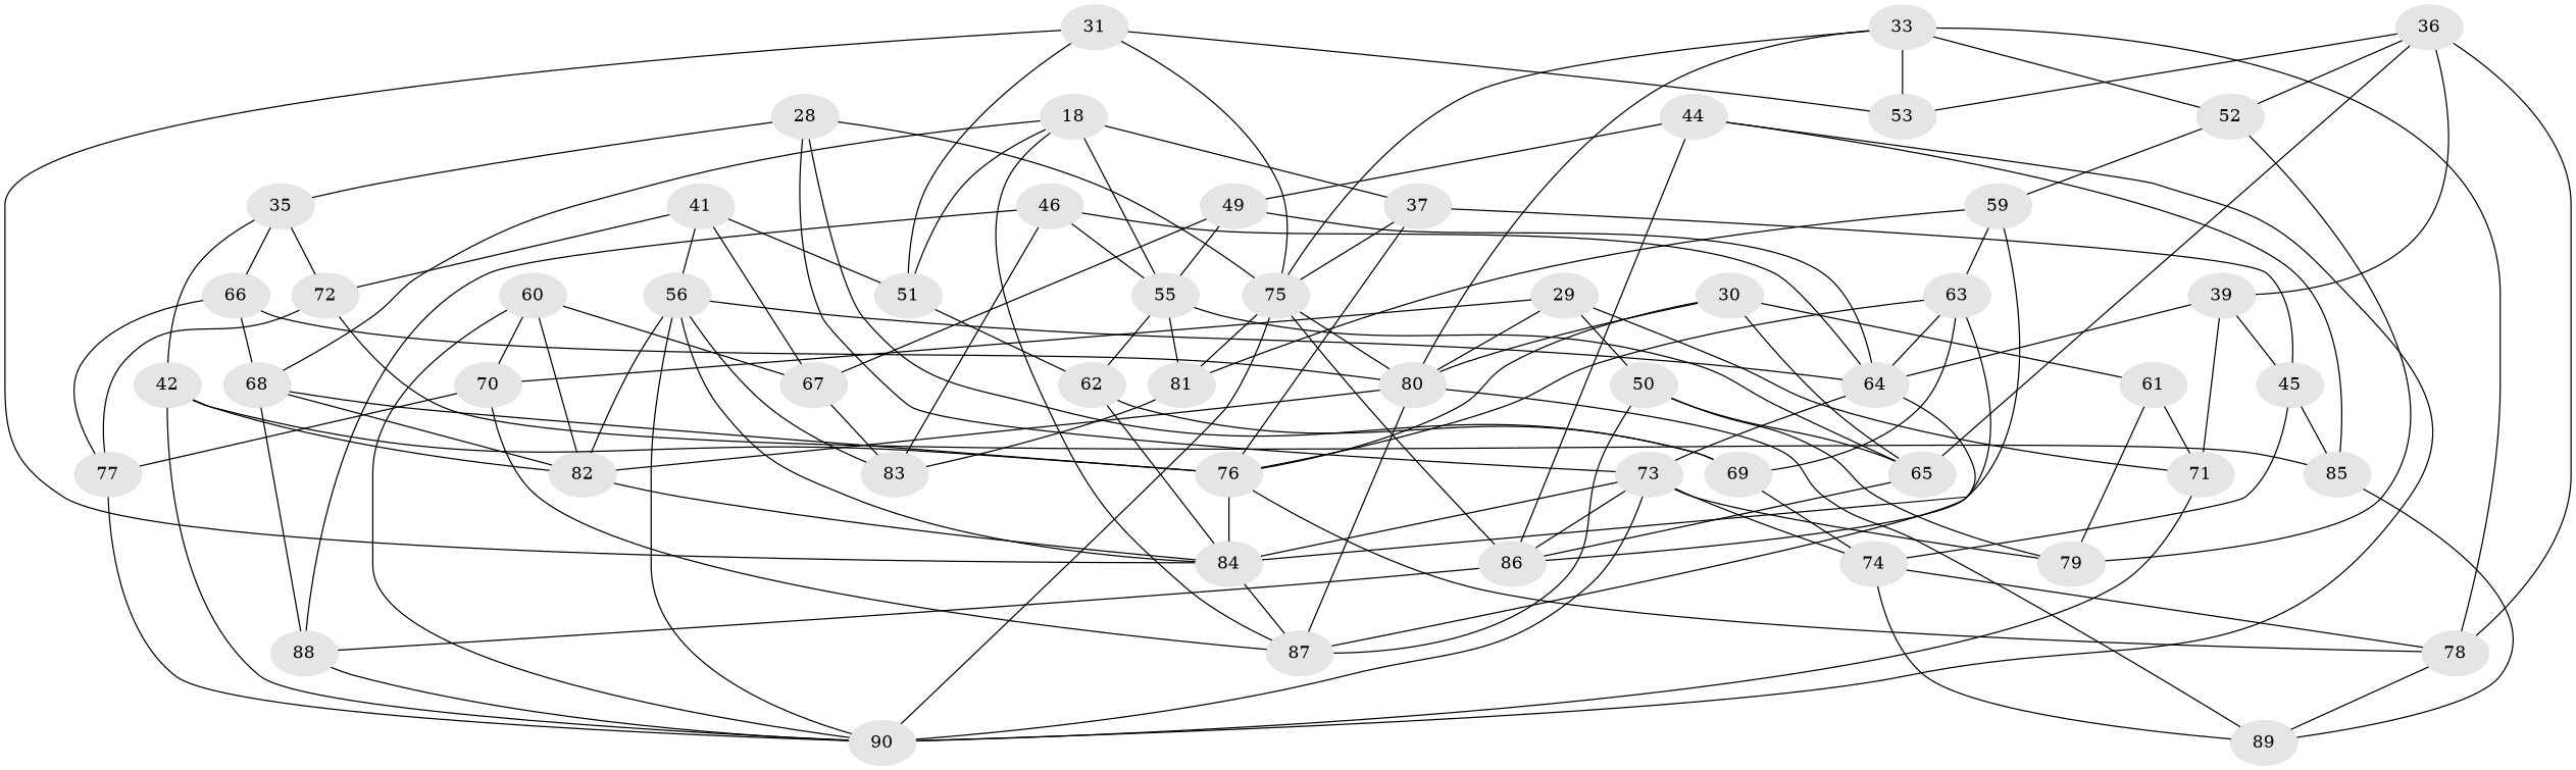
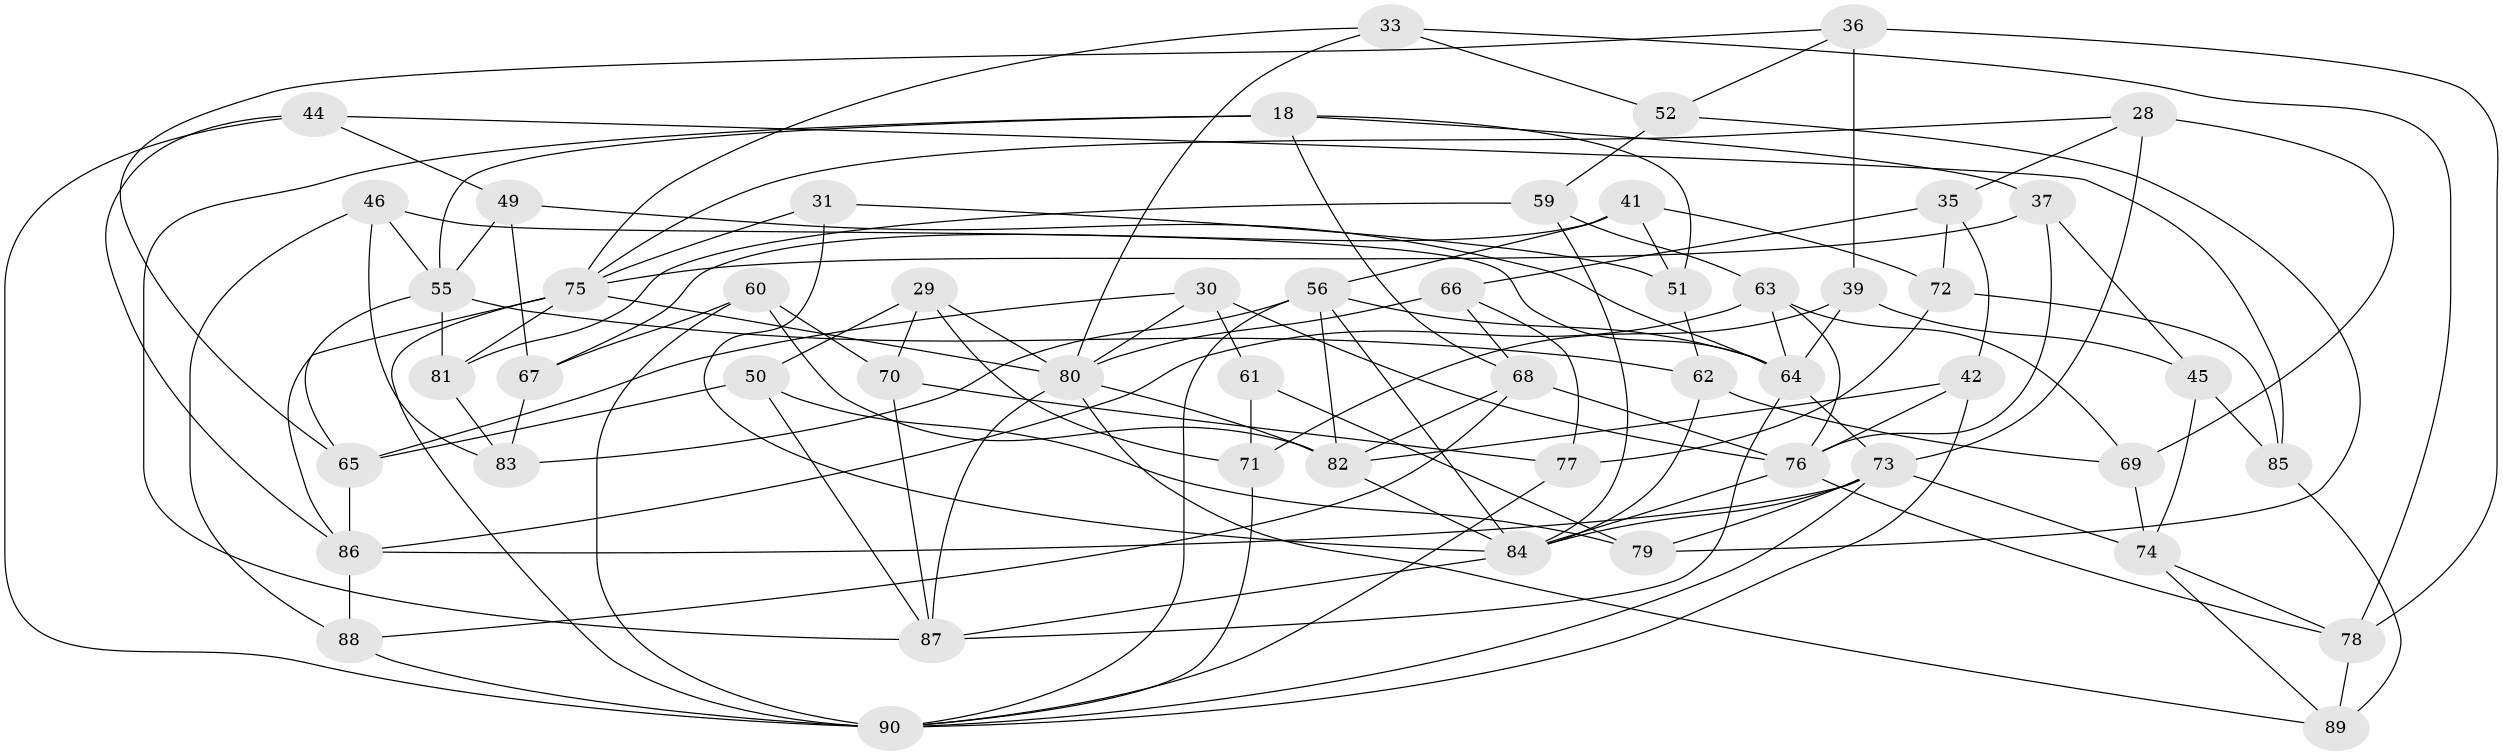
  graph {
    node [color=gray90 style=filled]
    18 [super="+4"]
    37
    51
    55 [super="+47"]
    68 [super="+43"]
    87 [super="+32"]
    75 [super="+27"]
    76 [super="+8+14"]
    45
    62 [super="+22"]
    65 [super="+21"]
    81
    82 [super="+7+40"]
    88
    28
    35
    69
    73 [super="+17+23"]
    42
    66
    72
    74 [super="+34"]
    84 [super="+6+9+57"]
    90 [super="+58"]
    86 [super="+16"]
    79
    80 [super="+48"]
    29
    50
    70
    71
    77
    89
    30
    61
    78 [super="+54"]
    31
-   53
    33 [super="+24"]
    52
    59
    85
    36 [super="+11"]
    39
    64 [super="+3+38"]
    41
    56 [super="+2+10"]
    67
    83
    44
    49
    46
    63 [super="+20"]
    60
    18 -- 37
    18 -- 51
    18 -- 55 [weight=2]
    18 -- 68
    18 -- 87
    37 -- 75
    37 -- 76
    37 -- 45
    51 -- 62
    55 -- 62
    55 -- 65
    55 -- 81
    68 -- 76 [weight=2]
    68 -- 82
    68 -- 88
    75 -- 81
    75 -- 90 [weight=2]
    75 -- 86 [weight=2]
    75 -- 80
    76 -- 84
    76 -- 78
    45 -- 74
    45 -- 85
    62 -- 69
    62 -- 84 [weight=2]
    65 -- 86
    81 -- 83
    82 -- 84
    88 -- 90
    28 -- 75
    28 -- 35
    28 -- 69
    28 -- 73
    35 -- 42
    35 -- 66
    35 -- 72
    69 -- 74
    73 -- 74 [weight=2]
    73 -- 84
    73 -- 90
    73 -- 86
    73 -- 79
    42 -- 76
    42 -- 82
    42 -- 90
    66 -- 68
    66 -- 80
    66 -- 77
    72 -- 77
    72 -- 85
    74 -- 89
    74 -- 78
    84 -- 87 [weight=2]
    86 -- 88
    80 -- 87 [weight=2]
    80 -- 82 [weight=2]
    80 -- 89
    29 -- 80
    29 -- 50
    29 -- 70
    29 -- 71
    50 -- 87
    50 -- 65 [weight=2]
    50 -- 79
    70 -- 87
    70 -- 77
    71 -- 90
    77 -- 90
    30 -- 76
    30 -- 65
    30 -- 80
    30 -- 61
    61 -- 79
    61 -- 71
    78 -- 89
    31 -- 51
    31 -- 75
    31 -- 84
-   31 -- 53
    33 -- 75
    33 -- 80
    33 -- 78
-   33 -- 53 [weight=2]
    33 -- 52
    52 -- 79
    52 -- 59
    59 -- 81
    59 -- 84
    59 -- 63
    85 -- 89
    36 -- 65
    36 -- 78 [weight=2]
-   36 -- 53
    36 -- 52
    36 -- 39
    39 -- 45
    39 -- 71
    39 -- 64
    64 -- 87
    64 -- 73
    41 -- 51
    41 -- 72
    41 -- 56
    41 -- 67
    56 -- 82 [weight=2]
    56 -- 84
    56 -- 90
    56 -- 64 [weight=2]
    56 -- 83
    67 -- 83
    44 -- 90
    44 -- 86
    44 -- 85
    44 -- 49
    49 -- 55
    49 -- 64
    49 -- 67
    46 -- 55
    46 -- 88
    46 -- 64
    46 -- 83
    63 -- 76
    63 -- 69
    63 -- 86 [weight=2]
    63 -- 64
    60 -- 82
    60 -- 90
    60 -- 70
    60 -- 67
  }
